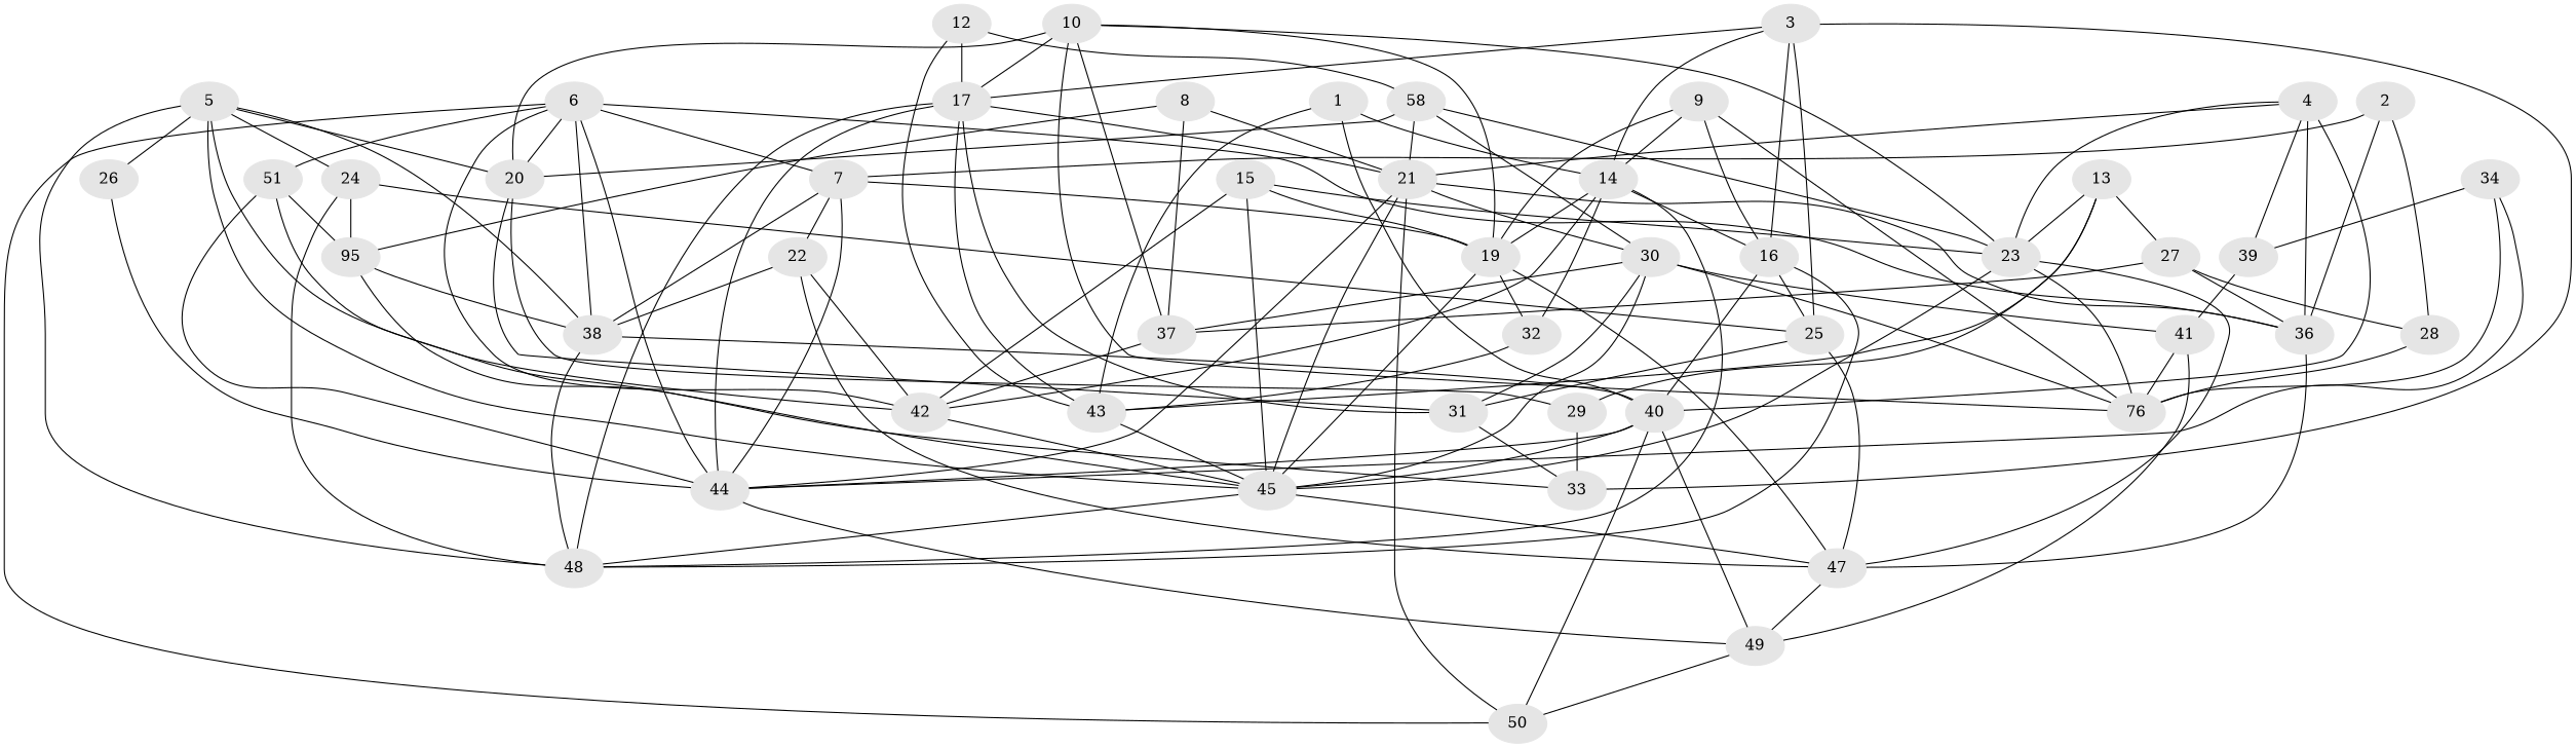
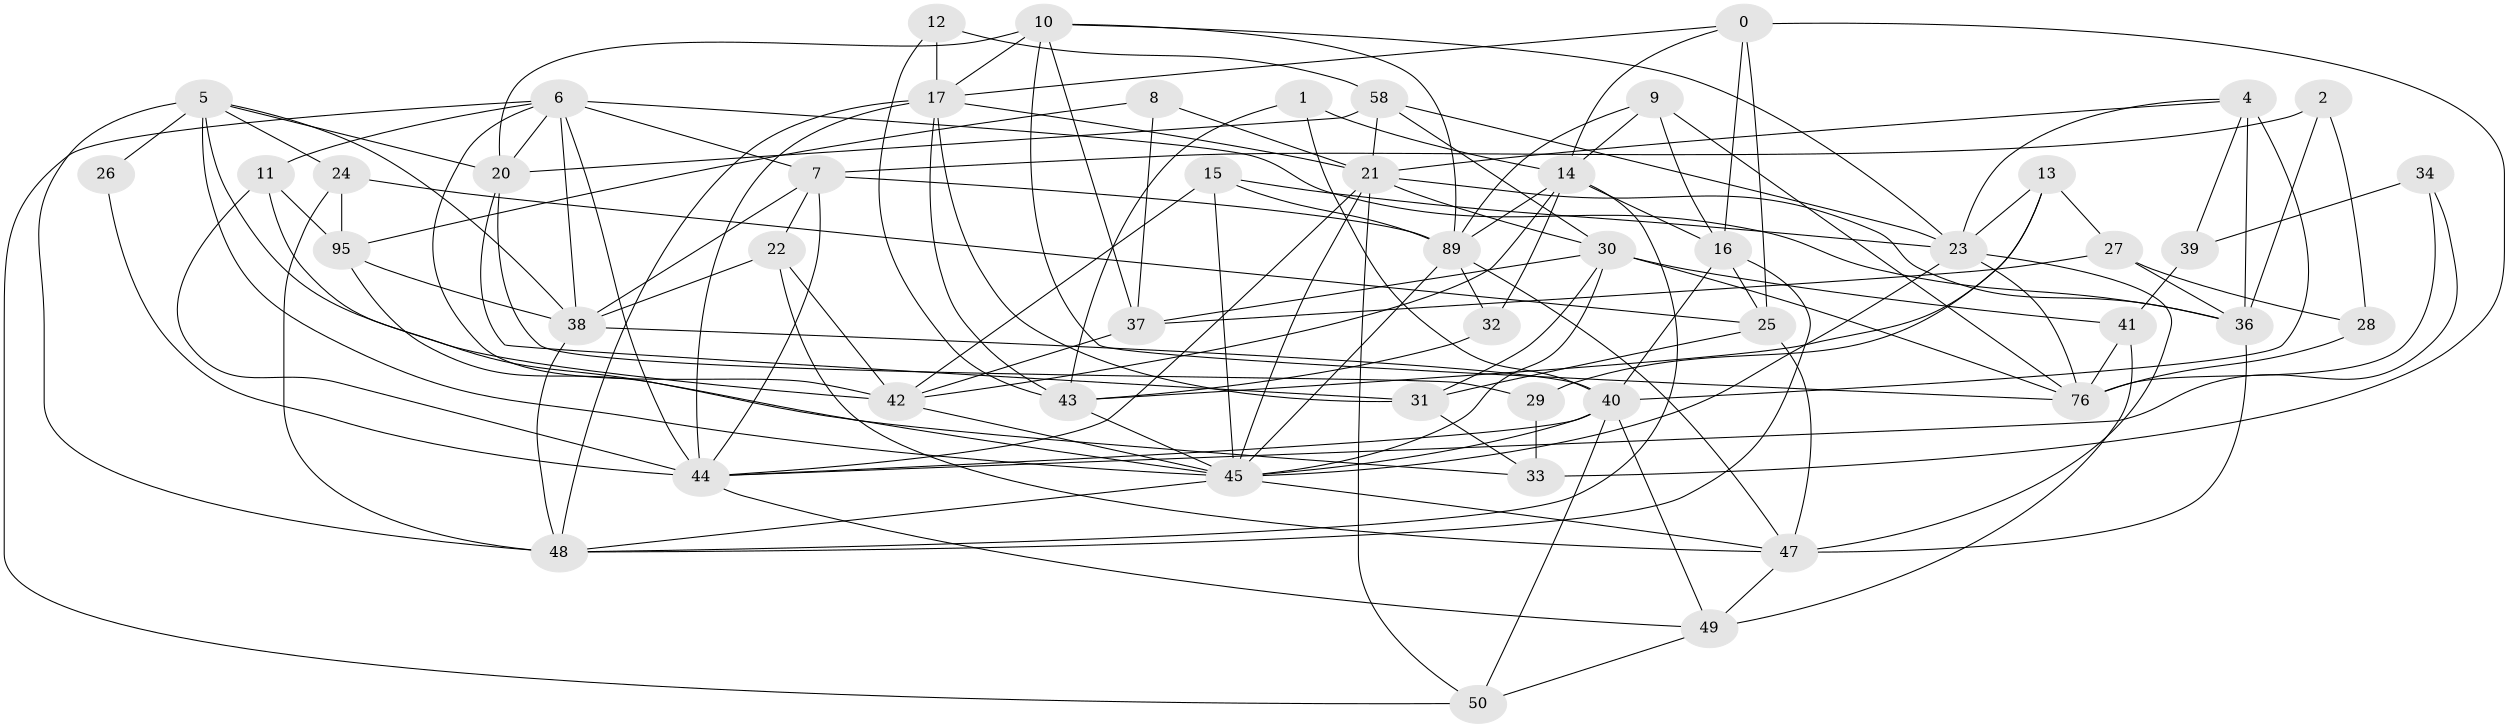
  graph {
    node [color=gray90 style=filled]
    edge [weight=1.0]
    1
    14
    40
    43
    16
    42
    48
-   19
+   19 [label=89]
    32
    45
    44
    50
    49
    2
    7
    28
    36
    38
    22
    n20 [label=76]
    47
-   3
+   3 [label=0]
    17
    25
    33
    21
    31
    4
    23
    39
    30
    41
    5
    20
    24
    26
    29
    n38 [label=95]
    6
-   11 [label=51]
+   11
    8
    37
    9
    10
    12
    n46 [label=58]
    13
    27
    15
    34
    1 -- 14
    1 -- 40
    1 -- 43
    14 -- 16
    14 -- 42
    14 -- 48
    14 -- 19
    14 -- 32
    40 -- 45
    40 -- 44
    40 -- 50
    40 -- 49
    43 -- 45
    16 -- 40
    16 -- 48
    16 -- 25
    42 -- 45 [weight=2.0]
    19 -- 32
    19 -- 45
    19 -- 47
    32 -- 43
    45 -- 48
    45 -- 47
    44 -- 49
    49 -- 50
    2 -- 7
    2 -- 28
    2 -- 36
    7 -- 19
    7 -- 44
    7 -- 38
    7 -- 22
    28 -- n20 [weight=2.0]
    36 -- 47
    38 -- 40
    38 -- 48
    22 -- 42
    22 -- 38
    22 -- 47
    47 -- 49
    3 -- 14
    3 -- 16
    3 -- 17
    3 -- 25
    3 -- 33
    17 -- 43
    17 -- 48
    17 -- 44
    17 -- 21
    17 -- 31
    25 -- 47
    25 -- 31
    21 -- 45
    21 -- 44
    21 -- 50
    21 -- 36
    21 -- 30
    31 -- 33
    4 -- 40 [weight=4.0]
    4 -- 36
    4 -- 21
    4 -- 23
    4 -- 39
    23 -- 45
    23 -- n20
    23 -- 47
    39 -- 41
    30 -- 45
    30 -- n20
    30 -- 31
    30 -- 41
    30 -- 37
    41 -- 49
    41 -- n20
    5 -- 42 [weight=2.0]
    5 -- 48
    5 -- 45
    5 -- 38
    5 -- 20
    5 -- 24
    5 -- 26 [weight=2.0]
    20 -- 31
    20 -- 29
    24 -- 48
    24 -- 25
    24 -- n38
    26 -- 44
    29 -- 33 [weight=2.0]
    n38 -- 45
    n38 -- 38
    6 -- 42
    6 -- 44
    6 -- 50
    6 -- 7
    6 -- 36
    6 -- 38
    6 -- 20
    6 -- 11 [weight=2.0]
    11 -- 44
    11 -- 33
    11 -- n38
    8 -- 21
    8 -- n38
    8 -- 37
    37 -- 42
    9 -- 14
    9 -- 16
    9 -- 19
    9 -- n20
    10 -- 19
    10 -- n20
    10 -- 17
    10 -- 23
    10 -- 20
    10 -- 37
    12 -- 43
    12 -- 17
    12 -- n46
    n46 -- 21
    n46 -- 23
    n46 -- 30
    n46 -- 20
    13 -- 43
    13 -- 23
    13 -- 29
    13 -- 27
    27 -- 28
    27 -- 36
    27 -- 37
    15 -- 42
    15 -- 19
    15 -- 45
    15 -- 23
    34 -- 44
    34 -- n20
    34 -- 39
  }
